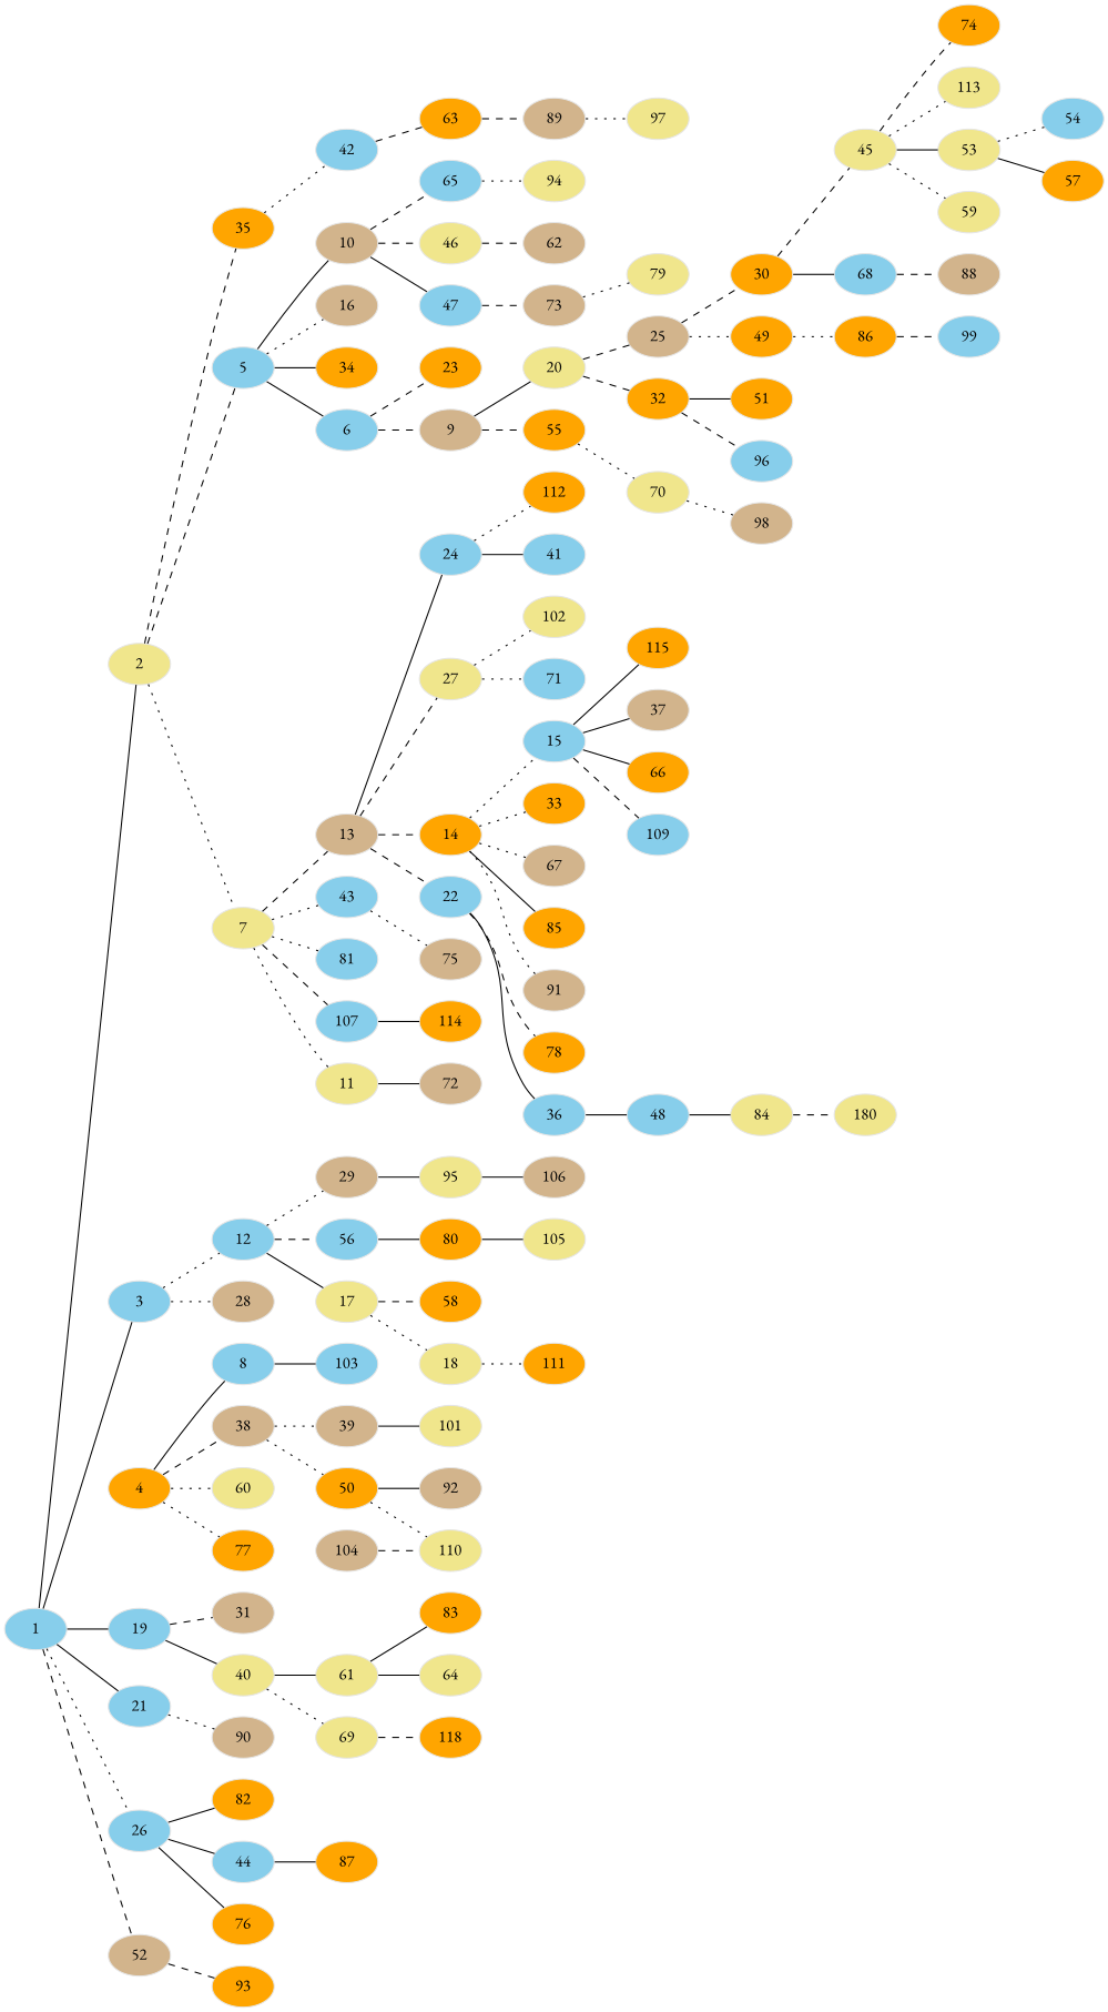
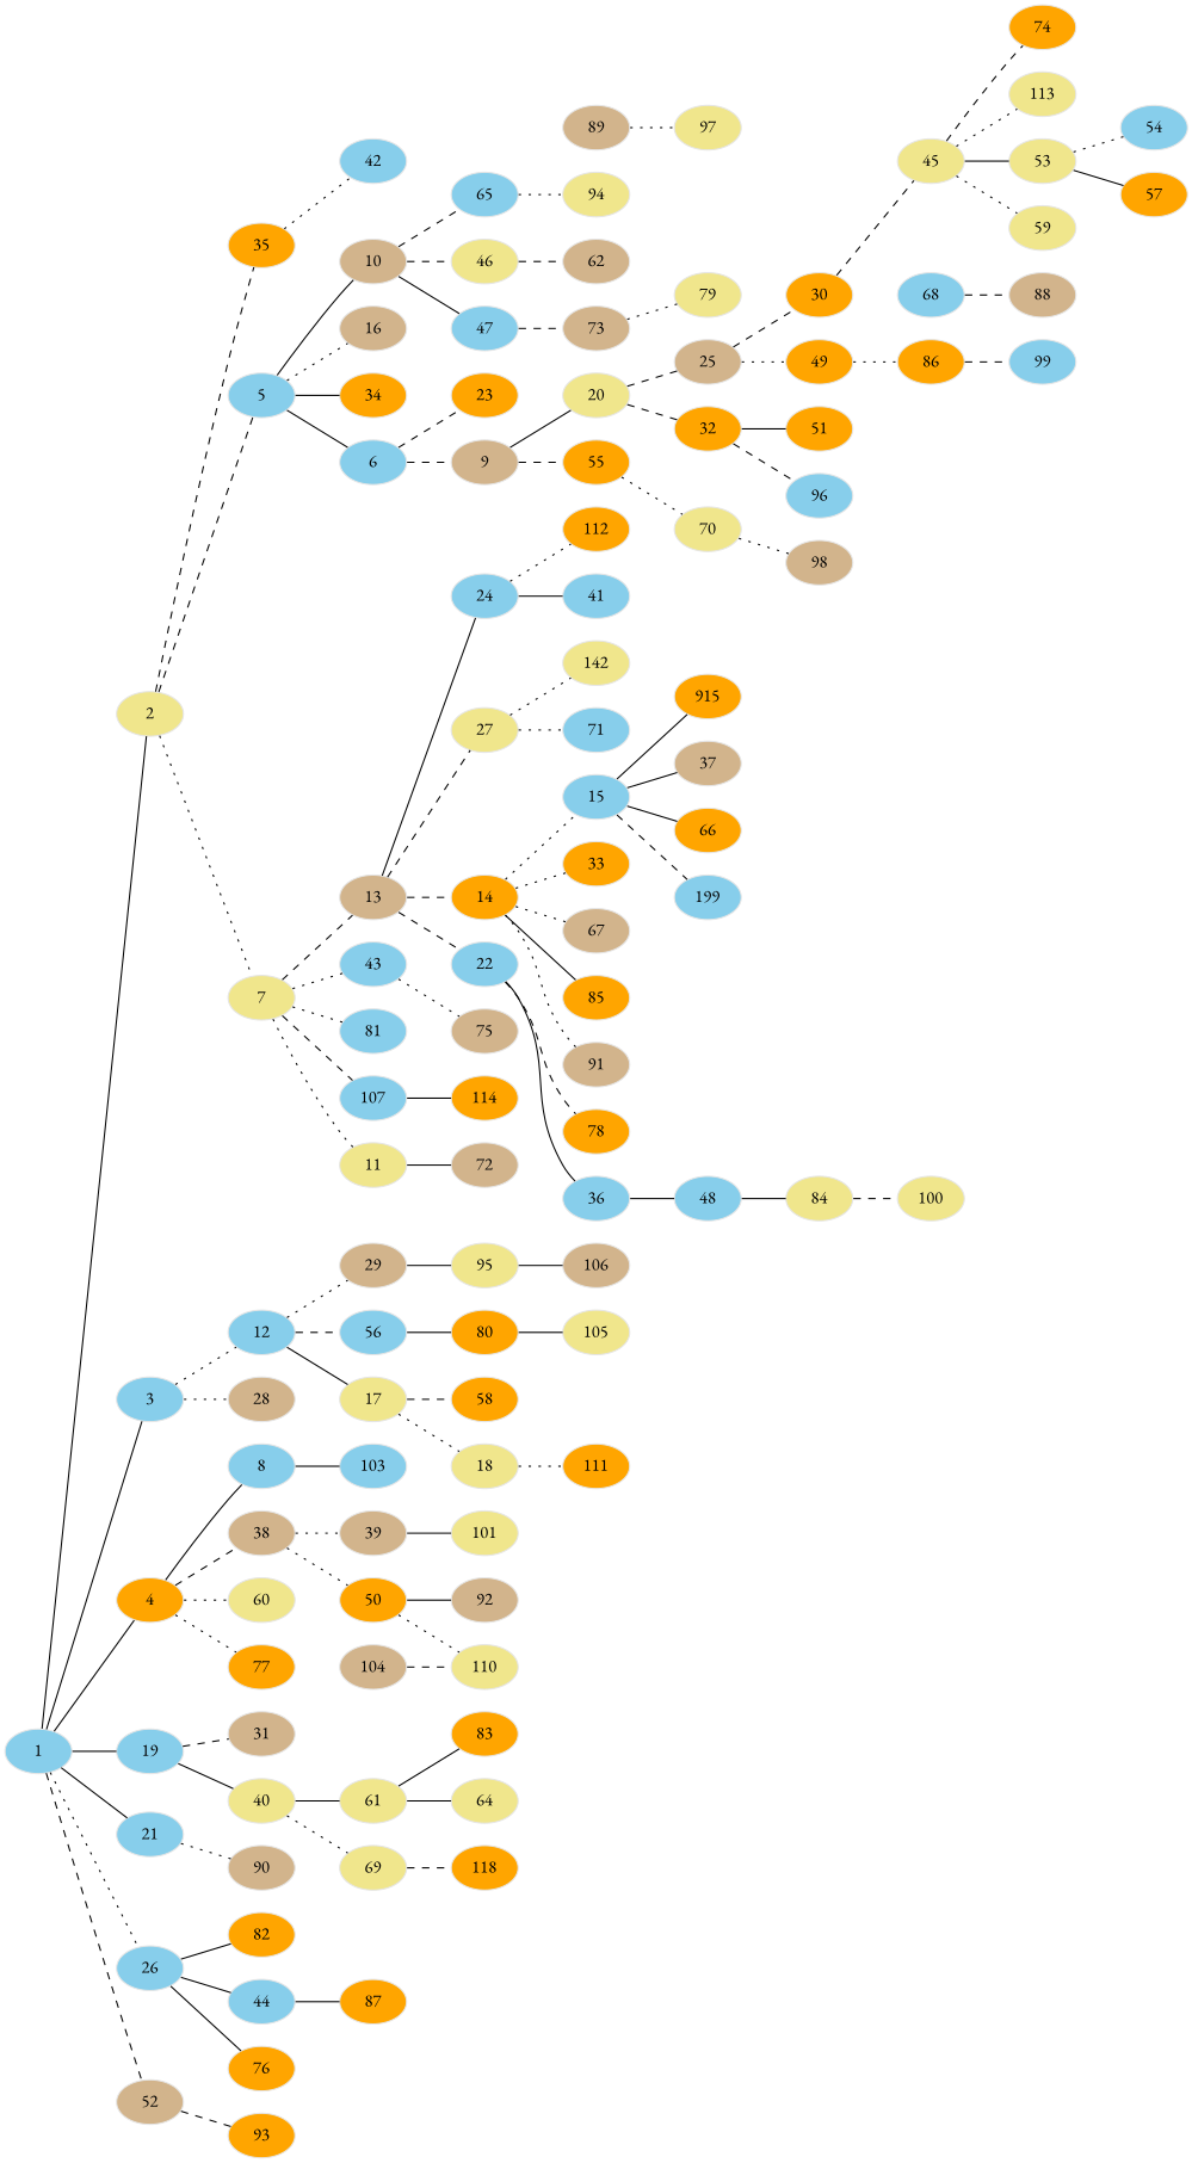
  graph {
    fontname="EB Garamond"
    rankdir=LR
    node [color=gray90 fillcolor=orange fontname="EB Garamond" style=filled]
    edge [fontname="EB Garamond" style=solid]
    1 [fillcolor=skyblue]
    2 [fillcolor=khaki]
    3 [fillcolor=skyblue]
    4
    19 [fillcolor=skyblue]
    21 [fillcolor=skyblue]
    26 [fillcolor=skyblue]
    52 [fillcolor=tan]
    5 [fillcolor=skyblue]
    7 [fillcolor=khaki]
    35
    12 [fillcolor=skyblue]
    28 [fillcolor=tan]
    8 [fillcolor=skyblue]
    38 [fillcolor=tan]
    60 [fillcolor=khaki]
    77
    31 [fillcolor=tan]
    40 [fillcolor=khaki]
    90 [fillcolor=tan]
    44 [fillcolor=skyblue]
    76
    82
    93
    6 [fillcolor=skyblue]
    10 [fillcolor=tan]
    16 [fillcolor=tan]
    34
    11 [fillcolor=khaki]
    13 [fillcolor=tan]
    43 [fillcolor=skyblue]
    81 [fillcolor=skyblue]
    107 [fillcolor=skyblue]
    42 [fillcolor=skyblue]
    17 [fillcolor=khaki]
    29 [fillcolor=tan]
    56 [fillcolor=skyblue]
    103 [fillcolor=skyblue]
    39 [fillcolor=tan]
    50
    9 [fillcolor=tan]
    23
    46 [fillcolor=khaki]
    47 [fillcolor=skyblue]
    65 [fillcolor=skyblue]
    20 [fillcolor=khaki]
    55
    72 [fillcolor=tan]
    14
    22 [fillcolor=skyblue]
    24 [fillcolor=skyblue]
    27 [fillcolor=khaki]
    75 [fillcolor=tan]
    114
    25 [fillcolor=tan]
    32
    70 [fillcolor=khaki]
    62 [fillcolor=tan]
    73 [fillcolor=tan]
    94 [fillcolor=khaki]
    18 [fillcolor=khaki]
    58
    95 [fillcolor=khaki]
    80
    15 [fillcolor=skyblue]
    33
    67 [fillcolor=tan]
    85
    91 [fillcolor=tan]
    36 [fillcolor=skyblue]
    78
    41 [fillcolor=skyblue]
    112
    71 [fillcolor=skyblue]
-   102 [fillcolor=khaki]
+   102 [fillcolor=khaki label=142]
    37 [fillcolor=tan]
    66
-   109 [fillcolor=skyblue]
-   115
+   109 [fillcolor=skyblue label=199]
+   115 [label=915]
    111
    61 [fillcolor=khaki]
    69 [fillcolor=khaki]
    30
    49
    51
    96 [fillcolor=skyblue]
    48 [fillcolor=skyblue]
    45 [fillcolor=khaki]
    68 [fillcolor=skyblue]
    86
    87
    106 [fillcolor=tan]
    53 [fillcolor=khaki]
    59 [fillcolor=khaki]
    74
    113 [fillcolor=khaki]
    88 [fillcolor=tan]
-   63
    84 [fillcolor=khaki]
    101 [fillcolor=khaki]
    92 [fillcolor=tan]
    110 [fillcolor=khaki]
    64 [fillcolor=khaki]
    83
    n105 [label=118]
    89 [fillcolor=tan]
    54 [fillcolor=skyblue]
    57
    79 [fillcolor=khaki]
-   100 [fillcolor=khaki label=180]
+   100 [fillcolor=khaki]
    99 [fillcolor=skyblue]
    104 [fillcolor=tan]
    98 [fillcolor=tan]
    105 [fillcolor=khaki]
    97 [fillcolor=khaki]
    1 -- 2
    1 -- 3
+   1 -- 4
    1 -- 19
    1 -- 21
    1 -- 26 [style=dotted]
    1 -- 52 [style=dashed]
    2 -- 5 [style=dashed]
    2 -- 7 [style=dotted]
    2 -- 35 [style=dashed]
    3 -- 12 [style=dotted]
    3 -- 28 [style=dotted]
    4 -- 8
    4 -- 38 [style=dashed]
    4 -- 60 [style=dotted]
    4 -- 77 [style=dotted]
    19 -- 31 [style=dashed]
    19 -- 40
    21 -- 90 [style=dotted]
    26 -- 44
    26 -- 76
    26 -- 82
    52 -- 93 [style=dashed]
    5 -- 6
    5 -- 10
    5 -- 16 [style=dotted]
    5 -- 34
    7 -- 11 [style=dotted]
    7 -- 13 [style=dashed]
    7 -- 43 [style=dotted]
    7 -- 81 [style=dotted]
    7 -- 107 [style=dashed]
    35 -- 42 [style=dotted]
    12 -- 17
    12 -- 29 [style=dotted]
    12 -- 56 [style=dashed]
    8 -- 103
    38 -- 39 [style=dotted]
    38 -- 50 [style=dotted]
    40 -- 61
    40 -- 69 [style=dotted]
    44 -- 87
    6 -- 9 [style=dashed]
    6 -- 23 [style=dashed]
    10 -- 46 [style=dashed]
    10 -- 47
    10 -- 65 [style=dashed]
    11 -- 72
    13 -- 14 [style=dashed]
    13 -- 22 [style=dashed]
    13 -- 24
    13 -- 27 [style=dashed]
    43 -- 75 [style=dotted]
    107 -- 114
-   42 -- 63 [style=dashed]
    17 -- 18 [style=dotted]
    17 -- 58 [style=dashed]
    29 -- 95
    56 -- 80
    39 -- 101
    50 -- 92
    50 -- 110 [style=dotted]
    9 -- 20
    9 -- 55 [style=dashed]
    46 -- 62 [style=dashed]
    47 -- 73 [style=dashed]
    65 -- 94 [style=dotted]
    20 -- 25 [style=dashed]
    20 -- 32 [style=dashed]
    55 -- 70 [style=dotted]
    14 -- 15 [style=dotted]
    14 -- 33 [style=dotted]
    14 -- 67 [style=dotted]
    14 -- 85
    14 -- 91 [style=dotted]
    22 -- 36
    22 -- 78 [style=dashed]
    24 -- 41
    24 -- 112 [style=dotted]
    27 -- 71 [style=dotted]
    27 -- 102 [style=dotted]
    25 -- 30 [style=dashed]
    25 -- 49 [style=dotted]
    32 -- 51
    32 -- 96 [style=dashed]
    70 -- 98 [style=dotted]
    73 -- 79 [style=dotted]
    18 -- 111 [style=dotted]
    95 -- 106
    80 -- 105
    15 -- 37
    15 -- 66
    15 -- 109 [style=dashed]
    15 -- 115
    36 -- 48
    61 -- 64
    61 -- 83
    69 -- n105 [style=dashed]
    30 -- 45 [style=dashed]
-   30 -- 68
    49 -- 86 [style=dotted]
    48 -- 84
    45 -- 53
    45 -- 59 [style=dotted]
    45 -- 74 [style=dashed]
    45 -- 113 [style=dotted]
    68 -- 88 [style=dashed]
    86 -- 99 [style=dashed]
    53 -- 54 [style=dotted]
    53 -- 57
-   63 -- 89 [style=dashed]
    84 -- 100 [style=dashed]
    89 -- 97 [style=dotted]
    104 -- 110 [style=dashed]
  }
